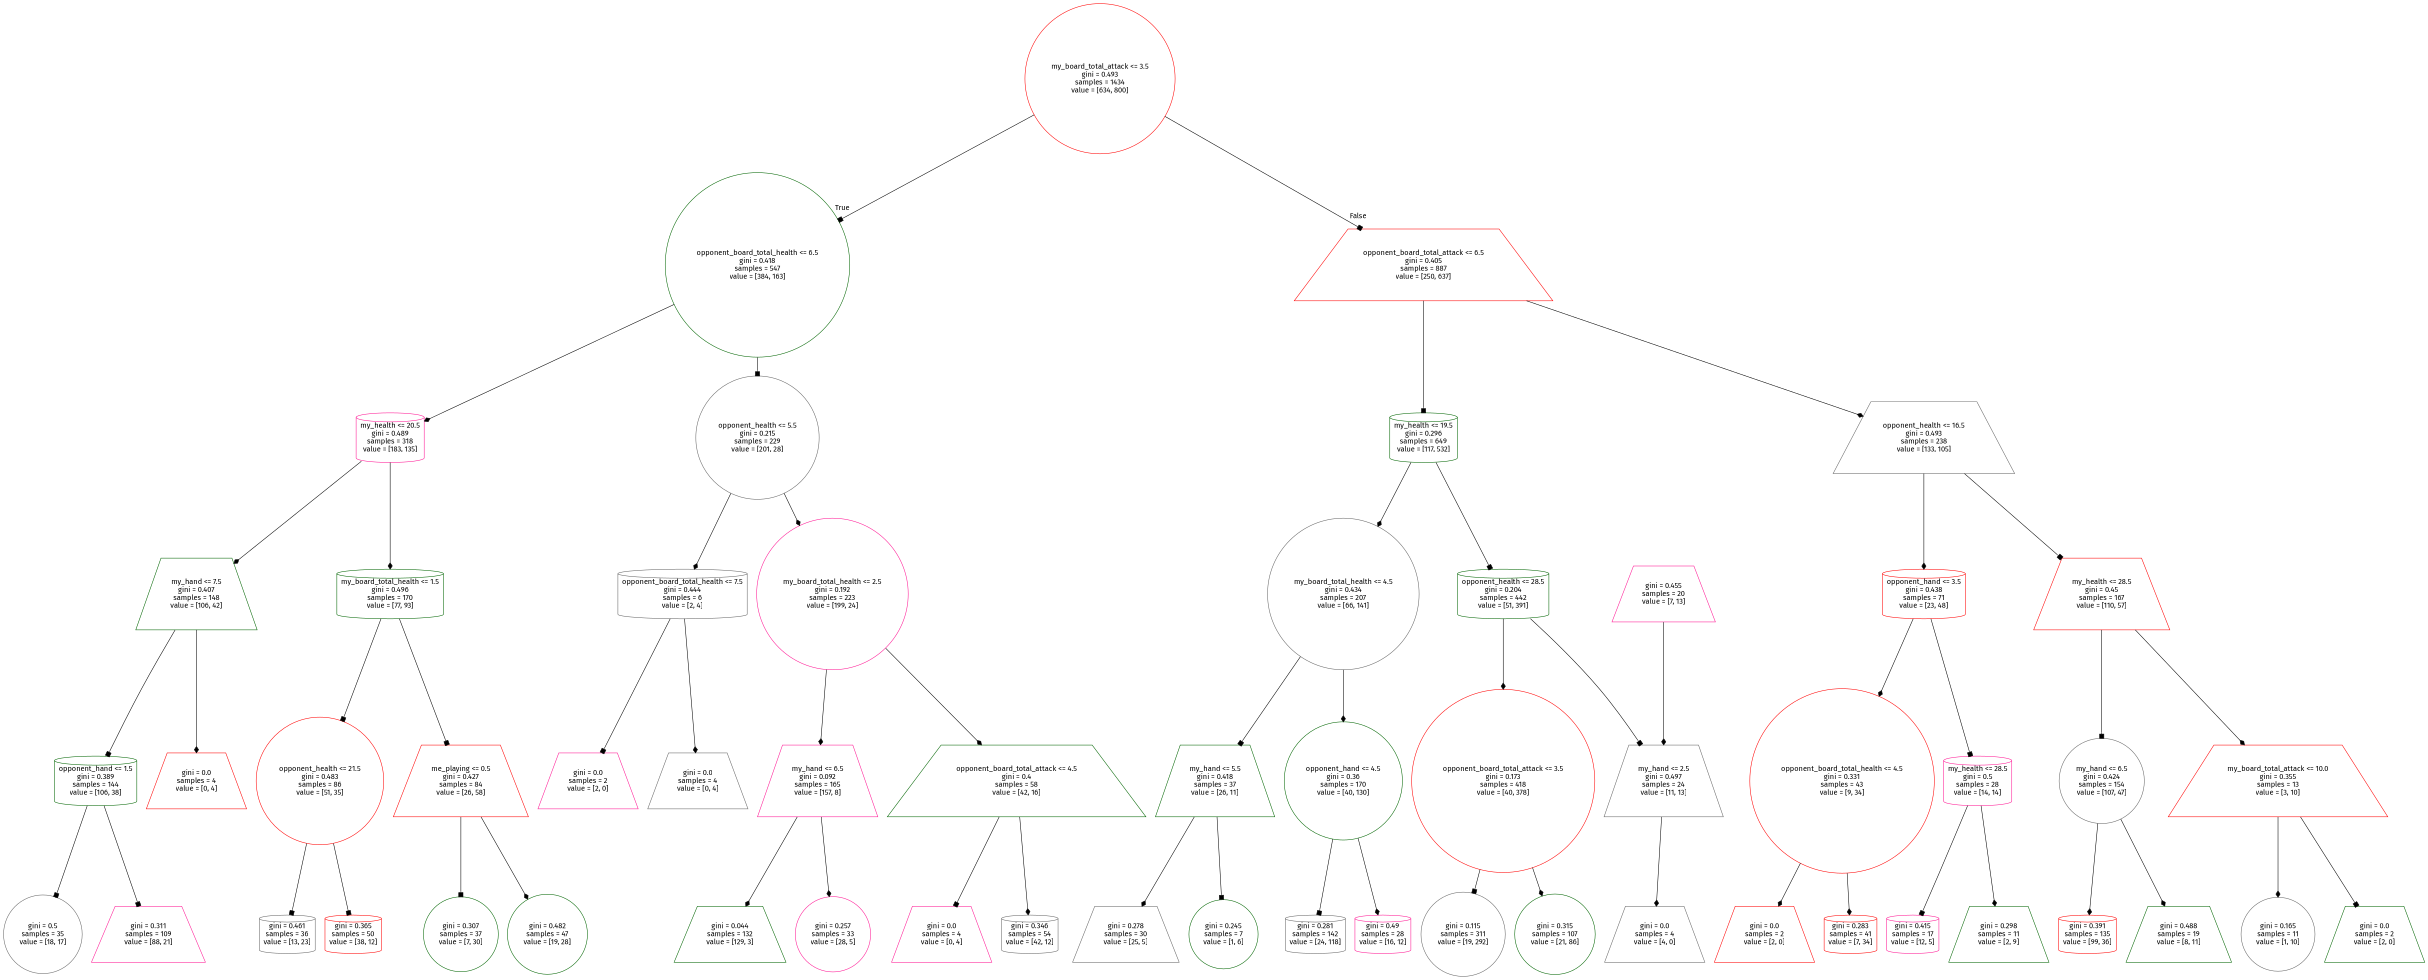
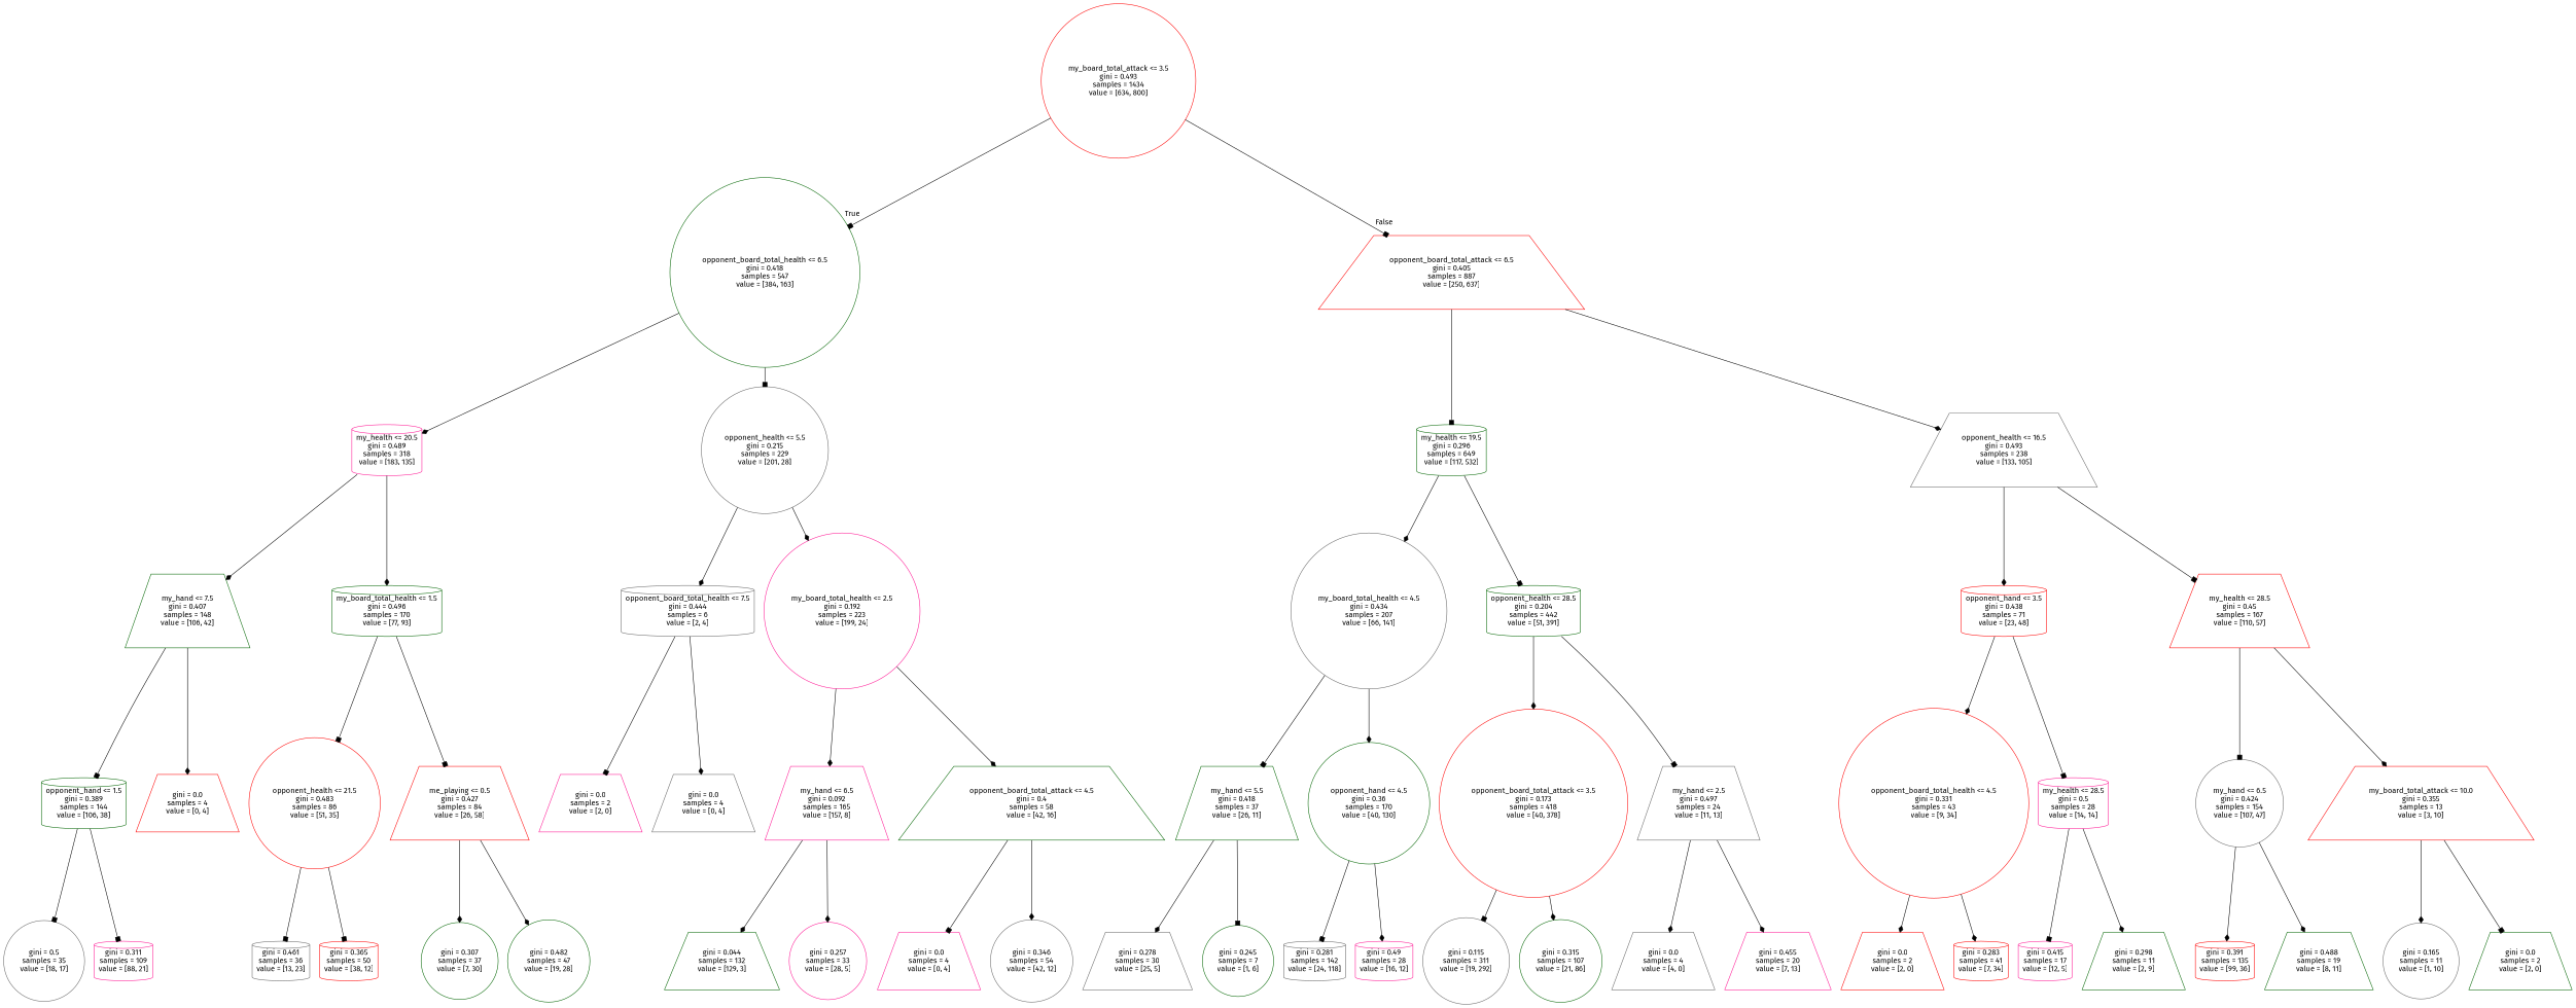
  digraph {
    fontname="Fira Sans"
    node [color=darkgreen fontname="Fira Sans" shape=trapezium]
    edge [arrowhead=diamond fontname="Fira Sans"]
    n1 [color=red label="my_board_total_attack <= 3.5\ngini = 0.493\nsamples = 1434\nvalue = [634, 800]" shape=circle]
    n2 [label="opponent_board_total_health <= 6.5\ngini = 0.418\nsamples = 547\nvalue = [384, 163]" shape=circle]
    n3 [color=red label="opponent_board_total_attack <= 6.5\ngini = 0.405\nsamples = 887\nvalue = [250, 637]"]
    n4 [color=deeppink label="my_health <= 20.5\ngini = 0.489\nsamples = 318\nvalue = [183, 135]" shape=cylinder]
    n5 [color=gray40 label="opponent_health <= 5.5\ngini = 0.215\nsamples = 229\nvalue = [201, 28]" shape=circle]
    n6 [label="my_health <= 19.5\ngini = 0.296\nsamples = 649\nvalue = [117, 532]" shape=cylinder]
    n7 [color=gray40 label="opponent_health <= 16.5\ngini = 0.493\nsamples = 238\nvalue = [133, 105]"]
    n8 [label="my_hand <= 7.5\ngini = 0.407\nsamples = 148\nvalue = [106, 42]"]
    n9 [label="my_board_total_health <= 1.5\ngini = 0.496\nsamples = 170\nvalue = [77, 93]" shape=cylinder]
    n10 [color=gray40 label="opponent_board_total_health <= 7.5\ngini = 0.444\nsamples = 6\nvalue = [2, 4]" shape=cylinder]
    n11 [color=deeppink label="my_board_total_health <= 2.5\ngini = 0.192\nsamples = 223\nvalue = [199, 24]" shape=circle]
    n12 [label="opponent_hand <= 1.5\ngini = 0.389\nsamples = 144\nvalue = [106, 38]" shape=cylinder]
    n13 [color=red label="gini = 0.0\nsamples = 4\nvalue = [0, 4]"]
    n14 [color=red label="opponent_health <= 21.5\ngini = 0.483\nsamples = 86\nvalue = [51, 35]" shape=circle]
    n15 [color=red label="me_playing <= 0.5\ngini = 0.427\nsamples = 84\nvalue = [26, 58]"]
    n16 [color=gray40 label="gini = 0.5\nsamples = 35\nvalue = [18, 17]" shape=circle]
-   n17 [color=deeppink label="gini = 0.311\nsamples = 109\nvalue = [88, 21]"]
+   n17 [color=deeppink label="gini = 0.311\nsamples = 109\nvalue = [88, 21]" shape=cylinder]
    n18 [color=gray40 label="gini = 0.461\nsamples = 36\nvalue = [13, 23]" shape=cylinder]
    n19 [color=red label="gini = 0.365\nsamples = 50\nvalue = [38, 12]" shape=cylinder]
    n20 [label="gini = 0.307\nsamples = 37\nvalue = [7, 30]" shape=circle]
    n21 [label="gini = 0.482\nsamples = 47\nvalue = [19, 28]" shape=circle]
    n22 [color=deeppink label="gini = 0.0\nsamples = 2\nvalue = [2, 0]"]
    n23 [color=gray40 label="gini = 0.0\nsamples = 4\nvalue = [0, 4]"]
    n24 [color=deeppink label="my_hand <= 6.5\ngini = 0.092\nsamples = 165\nvalue = [157, 8]"]
    n25 [label="opponent_board_total_attack <= 4.5\ngini = 0.4\nsamples = 58\nvalue = [42, 16]"]
    n26 [label="gini = 0.044\nsamples = 132\nvalue = [129, 3]"]
    n27 [color=deeppink label="gini = 0.257\nsamples = 33\nvalue = [28, 5]" shape=circle]
    n28 [color=deeppink label="gini = 0.0\nsamples = 4\nvalue = [0, 4]"]
-   n29 [color=gray40 label="gini = 0.346\nsamples = 54\nvalue = [42, 12]" shape=cylinder]
+   n29 [color=gray40 label="gini = 0.346\nsamples = 54\nvalue = [42, 12]" shape=circle]
    n30 [color=gray40 label="my_board_total_health <= 4.5\ngini = 0.434\nsamples = 207\nvalue = [66, 141]" shape=circle]
    n31 [label="opponent_health <= 28.5\ngini = 0.204\nsamples = 442\nvalue = [51, 391]" shape=cylinder]
    n32 [color=red label="opponent_hand <= 3.5\ngini = 0.438\nsamples = 71\nvalue = [23, 48]" shape=cylinder]
    n33 [color=red label="my_health <= 28.5\ngini = 0.45\nsamples = 167\nvalue = [110, 57]"]
    n34 [label="my_hand <= 5.5\ngini = 0.418\nsamples = 37\nvalue = [26, 11]"]
    n35 [label="opponent_hand <= 4.5\ngini = 0.36\nsamples = 170\nvalue = [40, 130]" shape=circle]
    n36 [color=red label="opponent_board_total_attack <= 3.5\ngini = 0.173\nsamples = 418\nvalue = [40, 378]" shape=circle]
    n37 [color=gray40 label="my_hand <= 2.5\ngini = 0.497\nsamples = 24\nvalue = [11, 13]"]
    n38 [color=gray40 label="gini = 0.278\nsamples = 30\nvalue = [25, 5]"]
    n39 [label="gini = 0.245\nsamples = 7\nvalue = [1, 6]" shape=circle]
    n40 [color=gray40 label="gini = 0.281\nsamples = 142\nvalue = [24, 118]" shape=cylinder]
    n41 [color=deeppink label="gini = 0.49\nsamples = 28\nvalue = [16, 12]" shape=cylinder]
    n42 [color=gray40 label="gini = 0.115\nsamples = 311\nvalue = [19, 292]" shape=circle]
    n43 [label="gini = 0.315\nsamples = 107\nvalue = [21, 86]" shape=circle]
    n44 [color=gray40 label="gini = 0.0\nsamples = 4\nvalue = [4, 0]"]
    n45 [color=deeppink label="gini = 0.455\nsamples = 20\nvalue = [7, 13]"]
    n46 [color=red label="opponent_board_total_health <= 4.5\ngini = 0.331\nsamples = 43\nvalue = [9, 34]" shape=circle]
    n47 [color=deeppink label="my_health <= 28.5\ngini = 0.5\nsamples = 28\nvalue = [14, 14]" shape=cylinder]
    n48 [color=gray40 label="my_hand <= 6.5\ngini = 0.424\nsamples = 154\nvalue = [107, 47]" shape=circle]
    n49 [color=red label="my_board_total_attack <= 10.0\ngini = 0.355\nsamples = 13\nvalue = [3, 10]"]
    n50 [color=red label="gini = 0.0\nsamples = 2\nvalue = [2, 0]"]
    n51 [color=red label="gini = 0.283\nsamples = 41\nvalue = [7, 34]" shape=cylinder]
    n52 [color=deeppink label="gini = 0.415\nsamples = 17\nvalue = [12, 5]" shape=cylinder]
    n53 [label="gini = 0.298\nsamples = 11\nvalue = [2, 9]"]
    n54 [color=red label="gini = 0.391\nsamples = 135\nvalue = [99, 36]" shape=cylinder]
    n55 [label="gini = 0.488\nsamples = 19\nvalue = [8, 11]"]
    n56 [color=gray40 label="gini = 0.165\nsamples = 11\nvalue = [1, 10]" shape=circle]
    n57 [label="gini = 0.0\nsamples = 2\nvalue = [2, 0]"]
    n1 -> n2 [arrowhead=box headlabel=True labelangle=45 labeldistance=2.5]
    n1 -> n3 [arrowhead=box headlabel=False labelangle=-45 labeldistance=2.5]
    n2 -> n4
    n2 -> n5 [arrowhead=box]
    n3 -> n6 [arrowhead=box]
    n3 -> n7
    n4 -> n8
    n4 -> n9
    n5 -> n10
    n5 -> n11
    n6 -> n30
    n6 -> n31 [arrowhead=box]
    n7 -> n32
    n7 -> n33 [arrowhead=box]
    n8 -> n12 [arrowhead=box]
    n8 -> n13
    n9 -> n14 [arrowhead=box]
    n9 -> n15 [arrowhead=box]
    n10 -> n22 [arrowhead=box]
    n10 -> n23
    n11 -> n24
    n11 -> n25
    n12 -> n16 [arrowhead=box]
    n12 -> n17 [arrowhead=box]
    n14 -> n18 [arrowhead=box]
    n14 -> n19 [arrowhead=box]
-   n15 -> n20 [arrowhead=box]
+   n15 -> n20
    n15 -> n21
    n24 -> n26
    n24 -> n27
    n25 -> n28 [arrowhead=box]
    n25 -> n29
    n30 -> n34 [arrowhead=box]
    n30 -> n35
    n31 -> n36
    n31 -> n37 [arrowhead=box]
    n32 -> n46
    n32 -> n47 [arrowhead=box]
    n33 -> n48 [arrowhead=box]
    n33 -> n49
    n34 -> n38
    n34 -> n39 [arrowhead=box]
    n35 -> n40 [arrowhead=box]
    n35 -> n41
    n36 -> n42 [arrowhead=box]
    n36 -> n43
    n37 -> n44
-   n45 -> n37
+   n37 -> n45
    n46 -> n50
    n46 -> n51
    n47 -> n52 [arrowhead=box]
    n47 -> n53
    n48 -> n54
    n48 -> n55
    n49 -> n56
    n49 -> n57 [arrowhead=box]
  }
